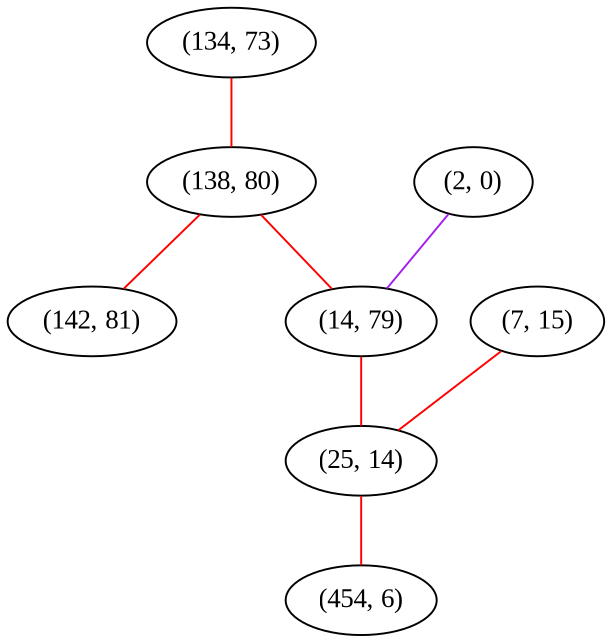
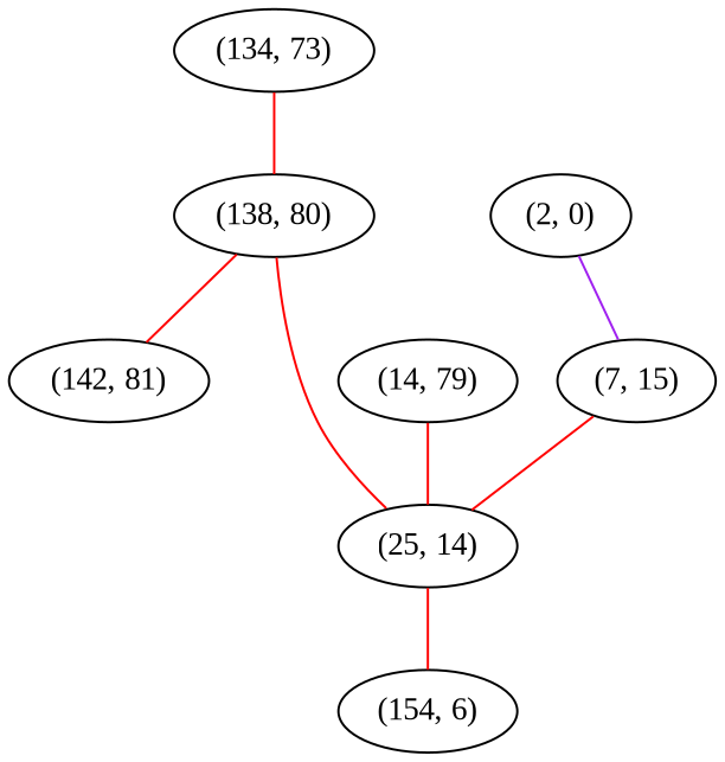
  graph {
    fontname="Liberation Serif"
    node [fontname="Liberation Serif"]
    edge [color=red fontname="Liberation Serif" weight=1]
    "(134, 73)"
    "(138, 80)"
    "(142, 81)"
    "(14, 79)"
    "(25, 14)"
-   "(154, 6)" [label="(454, 6)"]
+   "(154, 6)"
    n7 [label="(2, 0)"]
    n8 [label="(7, 15)"]
    "(134, 73)" -- "(138, 80)"
    "(138, 80)" -- "(142, 81)"
-   "(138, 80)" -- "(14, 79)"
+   "(138, 80)" -- "(25, 14)"
    "(14, 79)" -- "(25, 14)"
    "(25, 14)" -- "(154, 6)"
-   n7 -- "(14, 79)" [color=purple weight=4]
+   n7 -- n8 [color=purple weight=4]
    n8 -- "(25, 14)"
  }
